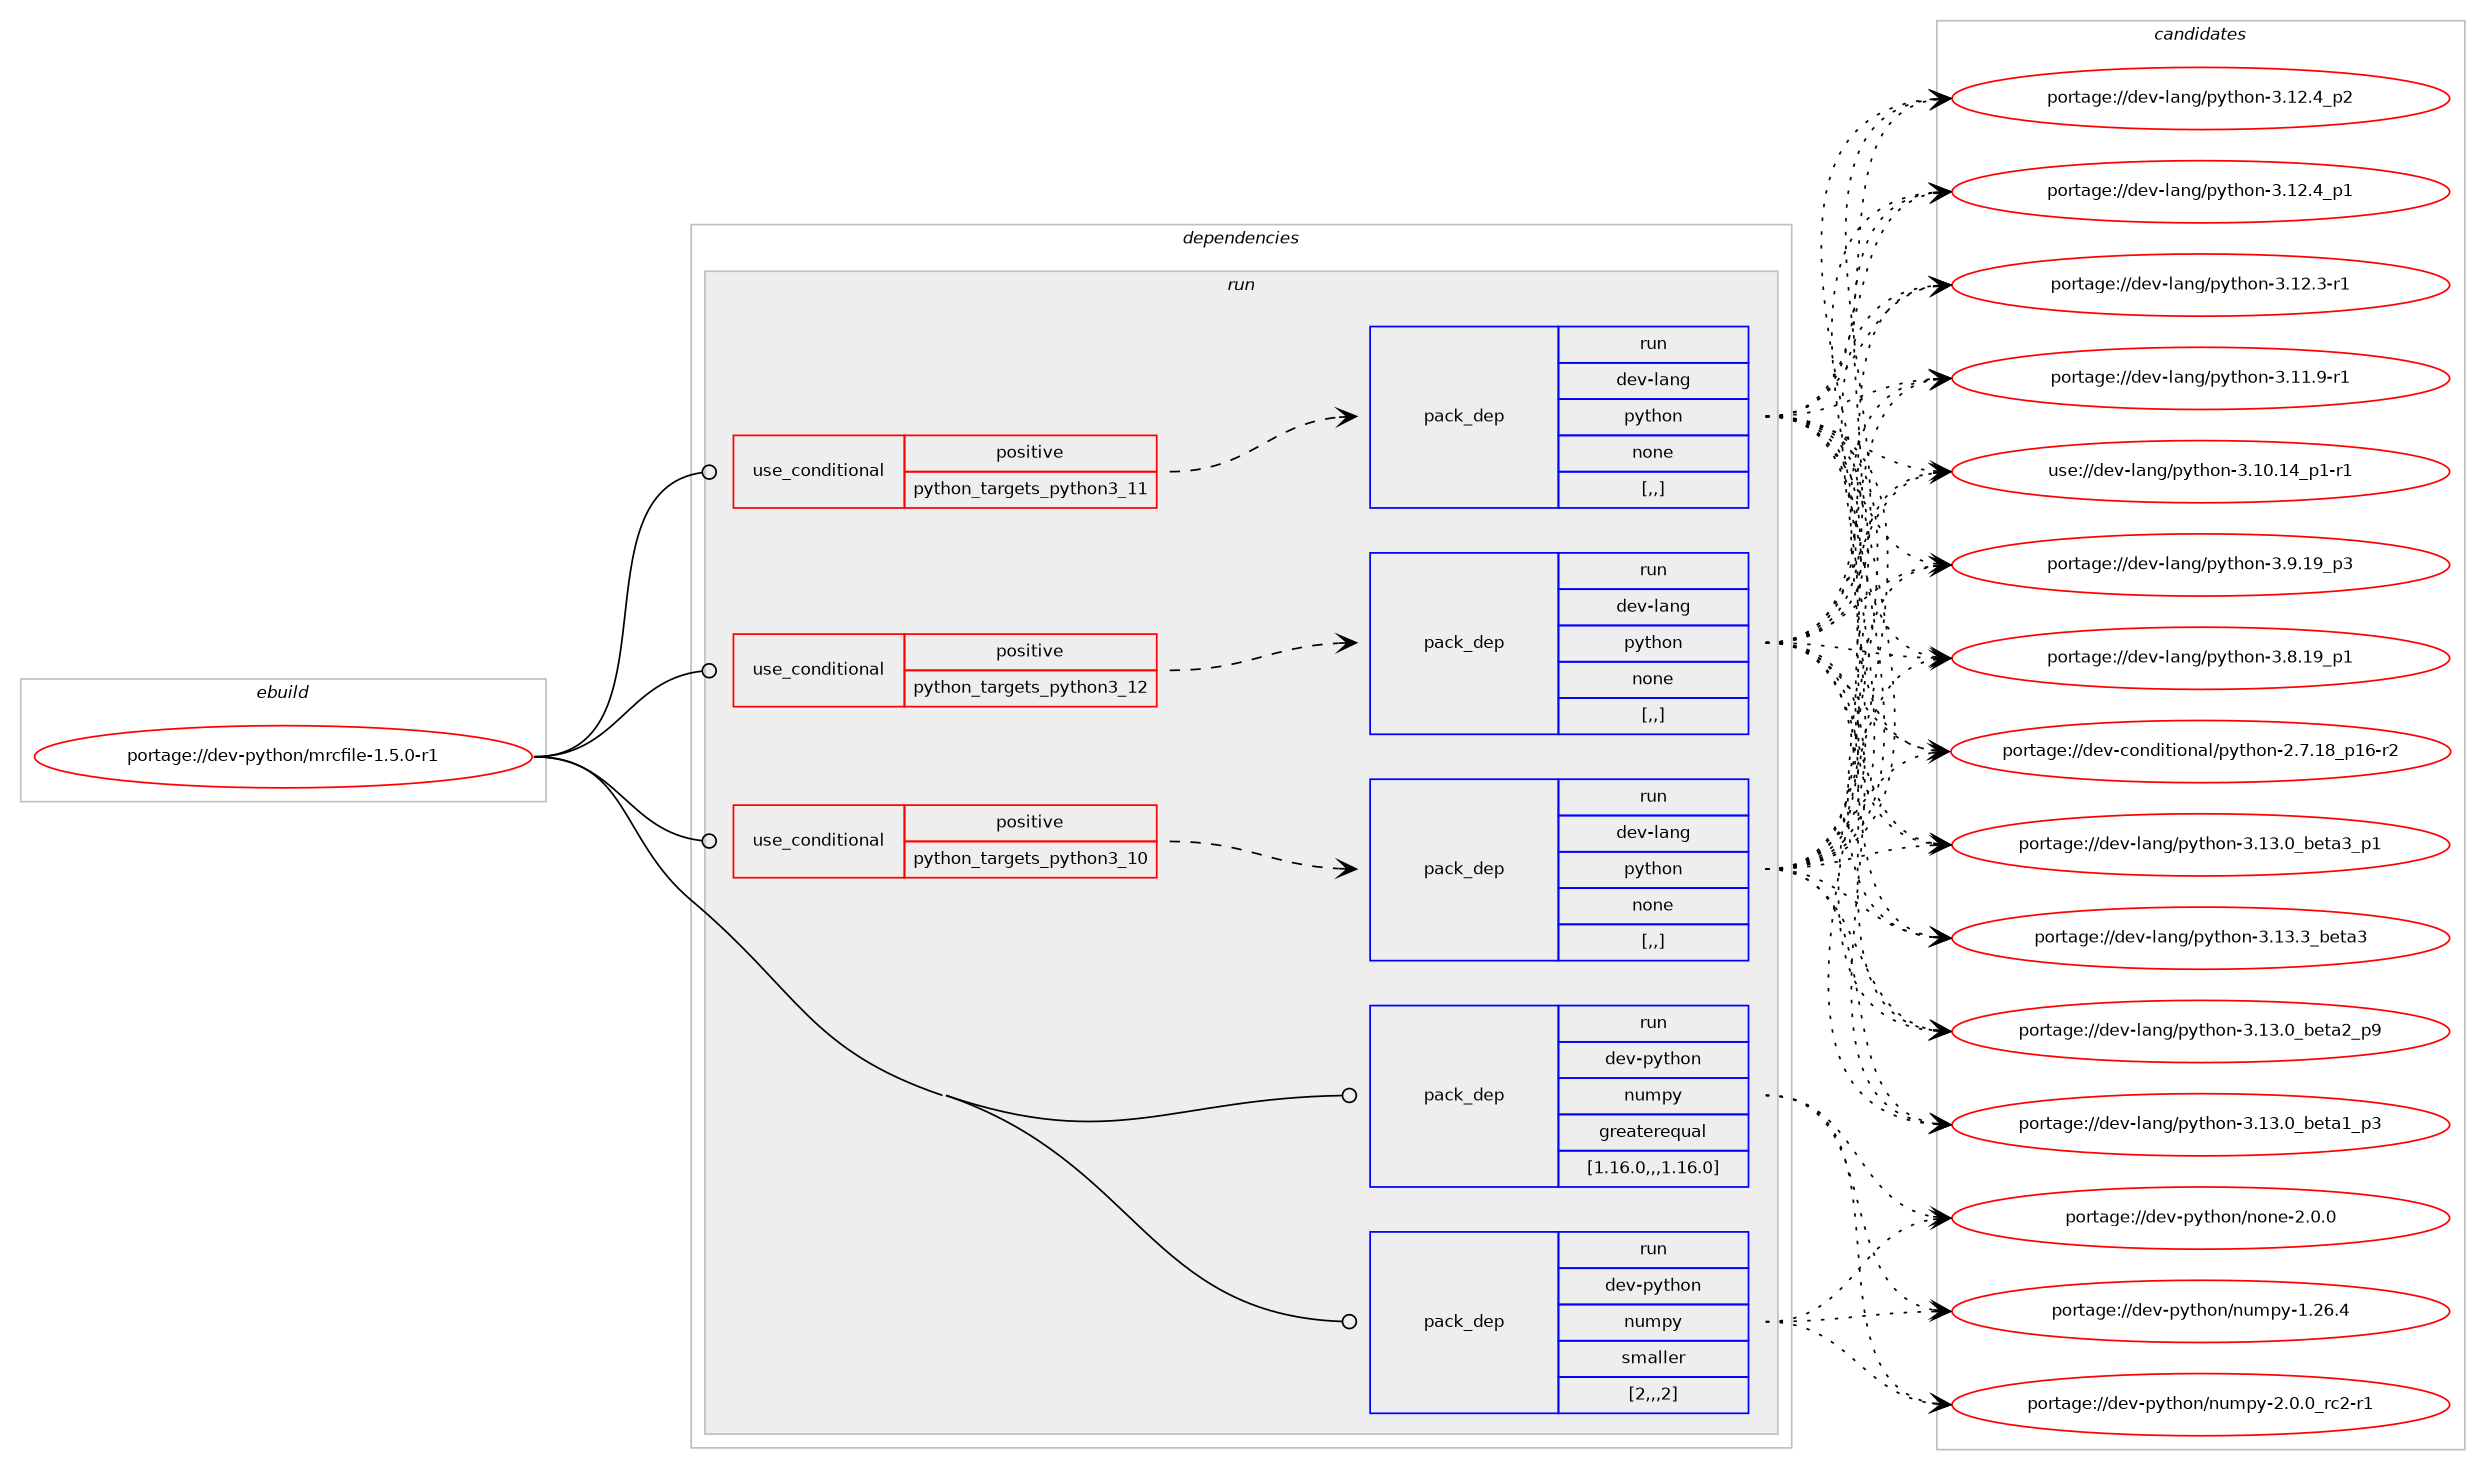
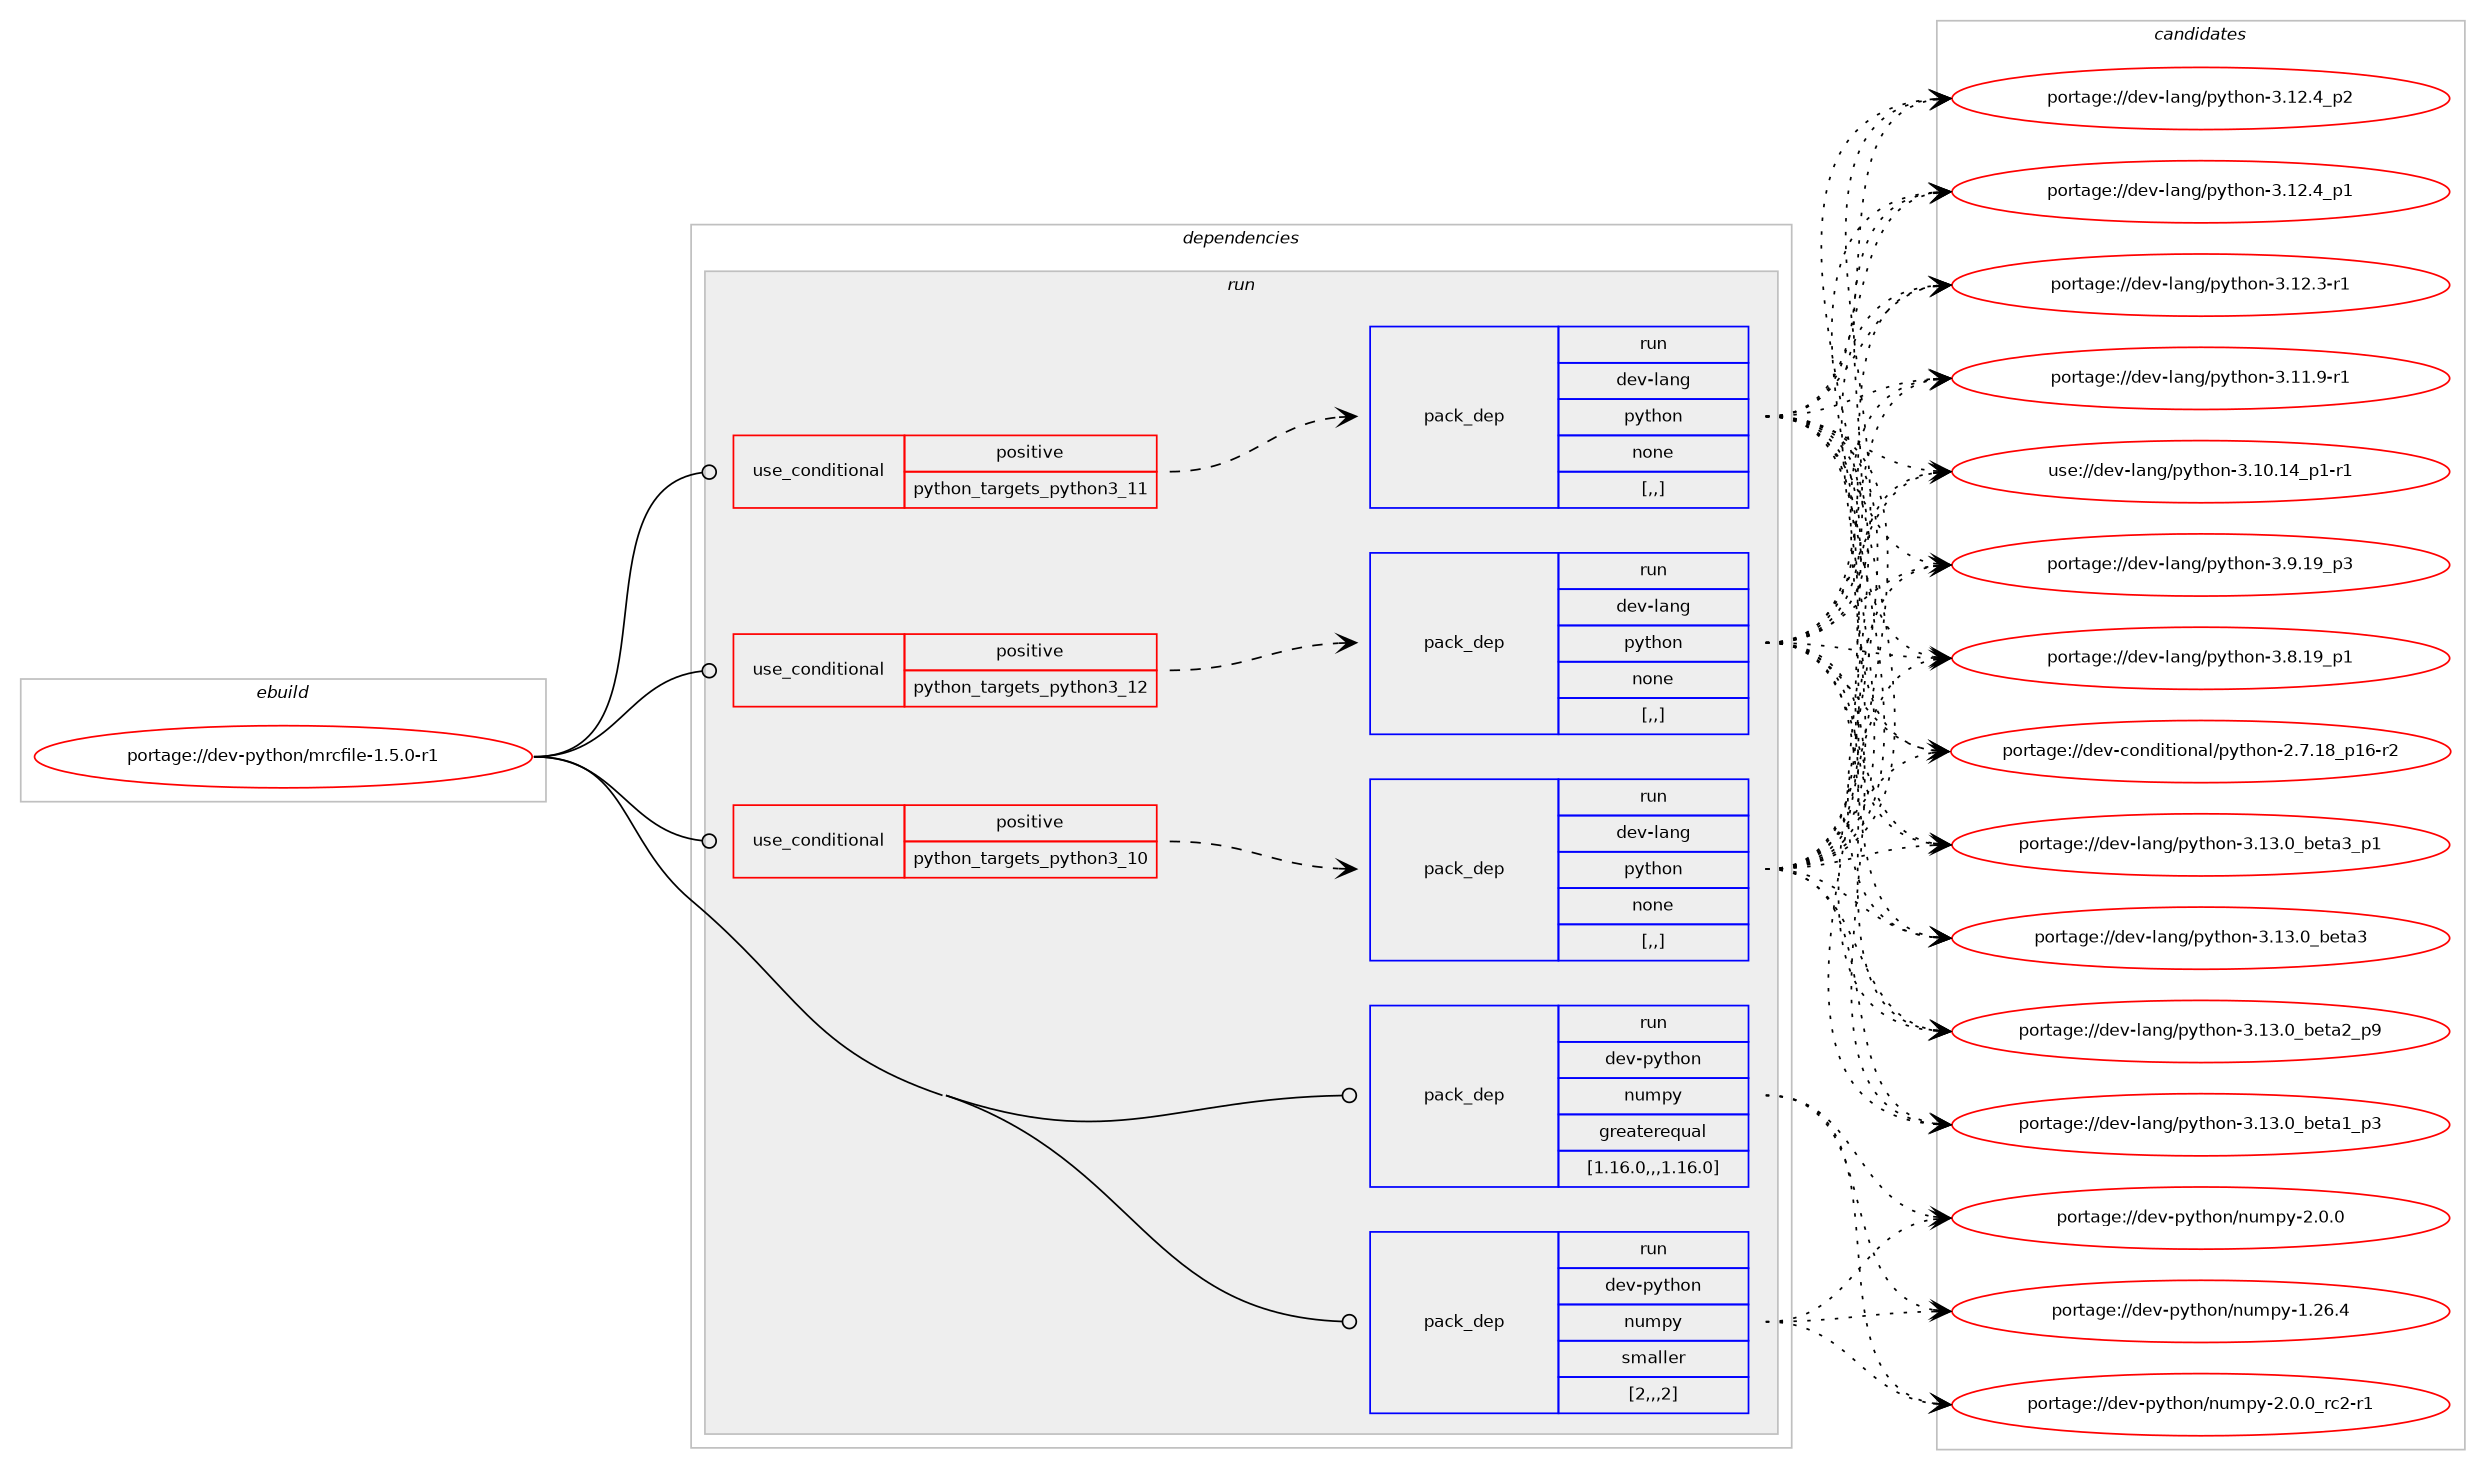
  digraph {
    compound=true
    concentrate=true
    fontname=Helvetica
    fontsize=10
    newrank=true
    rankdir=LR
    ranksep=1.5
    node [color=red fontname=Helvetica fontsize=10]
    edge [arrowhead=vee headport=w style=dotted tailport=e weight=100]
    n1 [label="portage://dev-python/mrcfile-1.5.0-r1" width=4]
    n2 [color=blue label=<<TABLE BORDER="0" CELLBORDER="1" CELLSPACING="0" CELLPADDING="4" WIDTH="220"><TR><TD ROWSPAN="6" CELLPADDING="30">pack_dep</TD></TR><TR><TD WIDTH="110">run</TD></TR><TR><TD>dev-lang</TD></TR><TR><TD>python</TD></TR><TR><TD>none</TD></TR><TR><TD>[,,]</TD></TR></TABLE>> shape=none]
    n3 [label=<<TABLE BORDER="0" CELLBORDER="1" CELLSPACING="0" CELLPADDING="4"><TR><TD ROWSPAN="3" CELLPADDING="10">use_conditional</TD></TR><TR><TD>positive</TD></TR><TR><TD>python_targets_python3_10</TD></TR></TABLE>> shape=none]
    n4 [color=blue label=<<TABLE BORDER="0" CELLBORDER="1" CELLSPACING="0" CELLPADDING="4" WIDTH="220"><TR><TD ROWSPAN="6" CELLPADDING="30">pack_dep</TD></TR><TR><TD WIDTH="110">run</TD></TR><TR><TD>dev-lang</TD></TR><TR><TD>python</TD></TR><TR><TD>none</TD></TR><TR><TD>[,,]</TD></TR></TABLE>> shape=none]
    n5 [label=<<TABLE BORDER="0" CELLBORDER="1" CELLSPACING="0" CELLPADDING="4"><TR><TD ROWSPAN="3" CELLPADDING="10">use_conditional</TD></TR><TR><TD>positive</TD></TR><TR><TD>python_targets_python3_11</TD></TR></TABLE>> shape=none]
    n6 [color=blue label=<<TABLE BORDER="0" CELLBORDER="1" CELLSPACING="0" CELLPADDING="4" WIDTH="220"><TR><TD ROWSPAN="6" CELLPADDING="30">pack_dep</TD></TR><TR><TD WIDTH="110">run</TD></TR><TR><TD>dev-lang</TD></TR><TR><TD>python</TD></TR><TR><TD>none</TD></TR><TR><TD>[,,]</TD></TR></TABLE>> shape=none]
    n7 [label=<<TABLE BORDER="0" CELLBORDER="1" CELLSPACING="0" CELLPADDING="4"><TR><TD ROWSPAN="3" CELLPADDING="10">use_conditional</TD></TR><TR><TD>positive</TD></TR><TR><TD>python_targets_python3_12</TD></TR></TABLE>> shape=none]
    n8 [color=blue label=<<TABLE BORDER="0" CELLBORDER="1" CELLSPACING="0" CELLPADDING="4" WIDTH="220"><TR><TD ROWSPAN="6" CELLPADDING="30">pack_dep</TD></TR><TR><TD WIDTH="110">run</TD></TR><TR><TD>dev-python</TD></TR><TR><TD>numpy</TD></TR><TR><TD>greaterequal</TD></TR><TR><TD>[1.16.0,,,1.16.0]</TD></TR></TABLE>> shape=none]
    n9 [color=blue label=<<TABLE BORDER="0" CELLBORDER="1" CELLSPACING="0" CELLPADDING="4" WIDTH="220"><TR><TD ROWSPAN="6" CELLPADDING="30">pack_dep</TD></TR><TR><TD WIDTH="110">run</TD></TR><TR><TD>dev-python</TD></TR><TR><TD>numpy</TD></TR><TR><TD>smaller</TD></TR><TR><TD>[2,,,2]</TD></TR></TABLE>> shape=none]
    n10 [label="portage://dev-lang/python-3.13.0_beta3_p1" width=4]
-   n11 [label="portage://dev-lang/python-3.13.3_beta3" width=4]
+   n11 [label="portage://dev-lang/python-3.13.0_beta3" width=4]
    n12 [label="portage://dev-lang/python-3.13.0_beta2_p9" width=4]
    n13 [label="portage://dev-lang/python-3.13.0_beta1_p3" width=4]
    n14 [label="portage://dev-lang/python-3.12.4_p2" width=4]
    n15 [label="portage://dev-lang/python-3.12.4_p1" width=4]
    n16 [label="portage://dev-lang/python-3.12.3-r1" width=4]
    n17 [label="portage://dev-lang/python-3.11.9-r1" width=4]
    n18 [label="use://dev-lang/python-3.10.14_p1-r1" width=4]
    n19 [label="portage://dev-lang/python-3.9.19_p3" width=4]
    n20 [label="portage://dev-lang/python-3.8.19_p1" width=4]
    n21 [label="portage://dev-conditional/python-2.7.18_p16-r2" width=4]
    n22 [label="portage://dev-python/numpy-2.0.0_rc2-r1" width=4]
-   n23 [label="portage://dev-python/none-2.0.0" width=4]
+   n23 [label="portage://dev-python/numpy-2.0.0" width=4]
    n24 [label="portage://dev-python/numpy-1.26.4" width=4]
    subgraph cluster_1 {
      color=gray
      label=<<i>ebuild</i>>
      n1
    }
    subgraph cluster_2 {
      color=gray
      label=<<i>dependencies</i>>
      subgraph cluster_3 {
        color=gray
        fillcolor="#eeeeee"
        label=<<i>compile</i>>
        style=filled
      }
      subgraph cluster_4 {
        color=gray
        fillcolor="#eeeeee"
        label=<<i>compile and run</i>>
        style=filled
      }
      subgraph cluster_5 {
        color=gray
        fillcolor="#eeeeee"
        label=<<i>run</i>>
        style=filled
        subgraph sub_6 {
          color=gray
          fillcolor="#eeeeee"
          label=<<i>run</i>>
          style=filled
          n3
          subgraph sub_7 {
            color=gray
            fillcolor="#eeeeee"
            label=<<i>run</i>>
            style=filled
            n2
          }
        }
        subgraph sub_8 {
          color=gray
          fillcolor="#eeeeee"
          label=<<i>run</i>>
          style=filled
          n5
          subgraph sub_9 {
            color=gray
            fillcolor="#eeeeee"
            label=<<i>run</i>>
            style=filled
            n4
          }
        }
        subgraph sub_10 {
          color=gray
          fillcolor="#eeeeee"
          label=<<i>run</i>>
          style=filled
          n7
          subgraph sub_11 {
            color=gray
            fillcolor="#eeeeee"
            label=<<i>run</i>>
            style=filled
            n6
          }
        }
        subgraph sub_12 {
          color=gray
          fillcolor="#eeeeee"
          label=<<i>run</i>>
          style=filled
          n8
        }
        subgraph sub_13 {
          color=gray
          fillcolor="#eeeeee"
          label=<<i>run</i>>
          style=filled
          n9
        }
      }
    }
    subgraph cluster_14 {
      color=gray
      label=<<i>candidates</i>>
      rank=same
      subgraph sub_15 {
        color=black
        label=<<i>candidates</i>>
        nodesep=1
        rank=same
        n10
        n11
        n12
        n13
        n14
        n15
        n16
        n17
        n18
        n19
        n20
        n21
      }
      subgraph sub_16 {
        color=black
        label=<<i>candidates</i>>
        nodesep=1
        rank=same
        n10
        n11
        n12
        n13
        n14
        n15
        n16
        n17
        n18
        n19
        n20
        n21
      }
      subgraph sub_17 {
        color=black
        label=<<i>candidates</i>>
        nodesep=1
        rank=same
        n10
        n11
        n12
        n13
        n14
        n15
        n16
        n17
        n18
        n19
        n20
        n21
      }
      subgraph sub_18 {
        color=black
        label=<<i>candidates</i>>
        nodesep=1
        rank=same
        n22
        n23
        n24
      }
      subgraph sub_19 {
        color=black
        label=<<i>candidates</i>>
        nodesep=1
        rank=same
        n22
        n23
        n24
      }
    }
    n1 -> n3 [arrowhead=odot style=solid weight=20]
    n1 -> n5 [arrowhead=odot style=solid weight=20]
    n1 -> n7 [arrowhead=odot style=solid weight=20]
    n1 -> n8 [arrowhead=odot style=solid weight=20]
    n1 -> n9 [arrowhead=odot style=solid weight=20]
    n2 -> n10
    n2 -> n11
    n2 -> n12
    n2 -> n13
    n2 -> n14
    n2 -> n15
    n2 -> n16
    n2 -> n17
    n2 -> n18
    n2 -> n19
    n2 -> n20
    n2 -> n21
    n3 -> n2 [style=dashed weight=20]
    n4 -> n10
    n4 -> n11
    n4 -> n12
    n4 -> n13
    n4 -> n14
    n4 -> n15
    n4 -> n16
    n4 -> n17
    n4 -> n18
    n4 -> n19
    n4 -> n20
    n4 -> n21
    n5 -> n4 [style=dashed weight=20]
    n6 -> n10
    n6 -> n11
    n6 -> n12
    n6 -> n13
    n6 -> n14
    n6 -> n15
    n6 -> n16
    n6 -> n17
    n6 -> n18
    n6 -> n19
    n6 -> n20
    n6 -> n21
    n7 -> n6 [style=dashed weight=20]
    n8 -> n22
    n8 -> n23
    n8 -> n24
    n9 -> n22
    n9 -> n23
    n9 -> n24
  }
